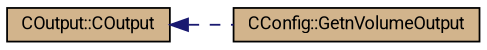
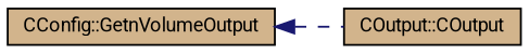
  digraph {
    rankdir=LR
    fontname=Roboto
    node [color=black fillcolor=tan fontname=Roboto fontsize=10 shape=record style=filled]
    n1 [fontcolor=black height=0.2 label="CConfig::GetnVolumeOutput" width=0.4]
    n2 [height=0.2 label="COutput::COutput" width=0.4]
-   n2 -> n1 [color=midnightblue dir=back fontname=Roboto fontsize=10 labelfontname=Helvetica labelfontsize=10 style=dashed]
+   n1 -> n2 [color=midnightblue dir=back fontname=Roboto fontsize=10 labelfontname=Helvetica labelfontsize=10 style=dashed]
  }
